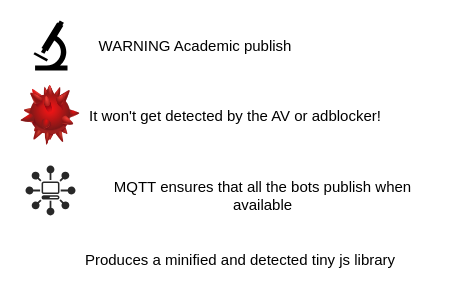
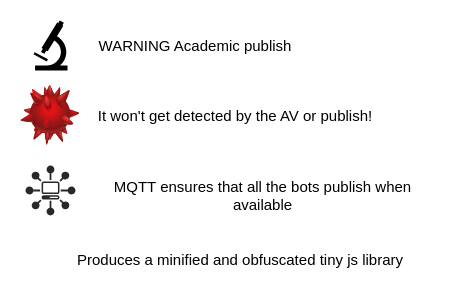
  <mxCell id="0" />
  <mxCell id="1" parent="0" />
  <mxCell id="2" value="" style="image;html=1;image=img/lib/clip_art/computers/Virus_128x128.png" vertex="1" parent="1"><mxGeometry y="85" width="60" height="60" as="geometry" x="20" /></mxCell>
  <mxCell id="3" value="" style="shape=image;html=1;verticalAlign=top;verticalLabelPosition=bottom;labelBackgroundColor=#ffffff;imageAspect=0;aspect=fixed;image=https://cdn1.iconfinder.com/data/icons/CrystalClear/48x48/actions/agt_virus-off.png" vertex="1" parent="1"><mxGeometry x="27" y="235" width="48" height="48" as="geometry" /></mxCell>
  <mxCell id="4" value="" style="verticalLabelPosition=bottom;html=1;fillColor=#282828;strokeColor=none;verticalAlign=top;pointerEvents=1;align=center;shape=mxgraph.cisco_safe.security_icons.ddos;" vertex="1" parent="1"><mxGeometry x="25" y="165" width="50" height="50" as="geometry" /></mxCell>
- <mxCell id="5" value="&lt;font style=&quot;font-size: 15px&quot;&gt;Produces a minified and detected tiny js library&lt;/font&gt;" style="text;html=1;strokeColor=none;fillColor=none;align=center;verticalAlign=middle;whiteSpace=wrap;rounded=0;" vertex="1" parent="1"><mxGeometry x="60" y="249" width="360" height="20" as="geometry" /></mxCell>
+ <mxCell id="5" value="&lt;font style=&quot;font-size: 15px&quot;&gt;Produces a minified and obfuscated tiny js library&lt;/font&gt;" style="text;html=1;strokeColor=none;fillColor=none;align=center;verticalAlign=middle;whiteSpace=wrap;rounded=0;" vertex="1" parent="1"><mxGeometry x="60" y="249" width="360" height="20" as="geometry" /></mxCell>
  <mxCell id="6" value="&lt;font style=&quot;font-size: 15px&quot;&gt;MQTT ensures that all the bots publish when available&lt;/font&gt;" style="text;html=1;strokeColor=none;fillColor=none;align=center;verticalAlign=middle;whiteSpace=wrap;rounded=0;" vertex="1" parent="1"><mxGeometry x="90" y="185" width="345" height="20" as="geometry" /></mxCell>
- <mxCell id="7" value="&lt;font style=&quot;font-size: 15px&quot;&gt;It won't get detected by the AV or adblocker!&lt;/font&gt;" style="text;html=1;strokeColor=none;fillColor=none;align=center;verticalAlign=middle;whiteSpace=wrap;rounded=0;" vertex="1" parent="1"><mxGeometry x="40" y="105" width="390" height="20" as="geometry" /></mxCell>
+ <mxCell id="7" value="&lt;font style=&quot;font-size: 15px&quot;&gt;It won't get detected by the AV or publish!&lt;/font&gt;" style="text;html=1;strokeColor=none;fillColor=none;align=center;verticalAlign=middle;whiteSpace=wrap;rounded=0;" vertex="1" parent="1"><mxGeometry x="40" y="105" width="390" height="20" as="geometry" /></mxCell>
  <mxCell id="8" value="&lt;span style=&quot;font-size: 15px&quot;&gt;WARNING Academic publish&lt;/span&gt;" style="text;html=1;strokeColor=none;fillColor=none;align=center;verticalAlign=middle;whiteSpace=wrap;rounded=0;" vertex="1" parent="1"><mxGeometry y="35" width="350" height="20" as="geometry" x="20" /></mxCell>
  <mxCell id="9" value="" style="shape=mxgraph.signs.science.microscope;html=1;pointerEvents=1;fillColor=#000000;strokeColor=none;verticalLabelPosition=bottom;verticalAlign=top;align=center;" vertex="1" parent="1"><mxGeometry x="33" y="20" width="34" height="50" as="geometry" /></mxCell>
